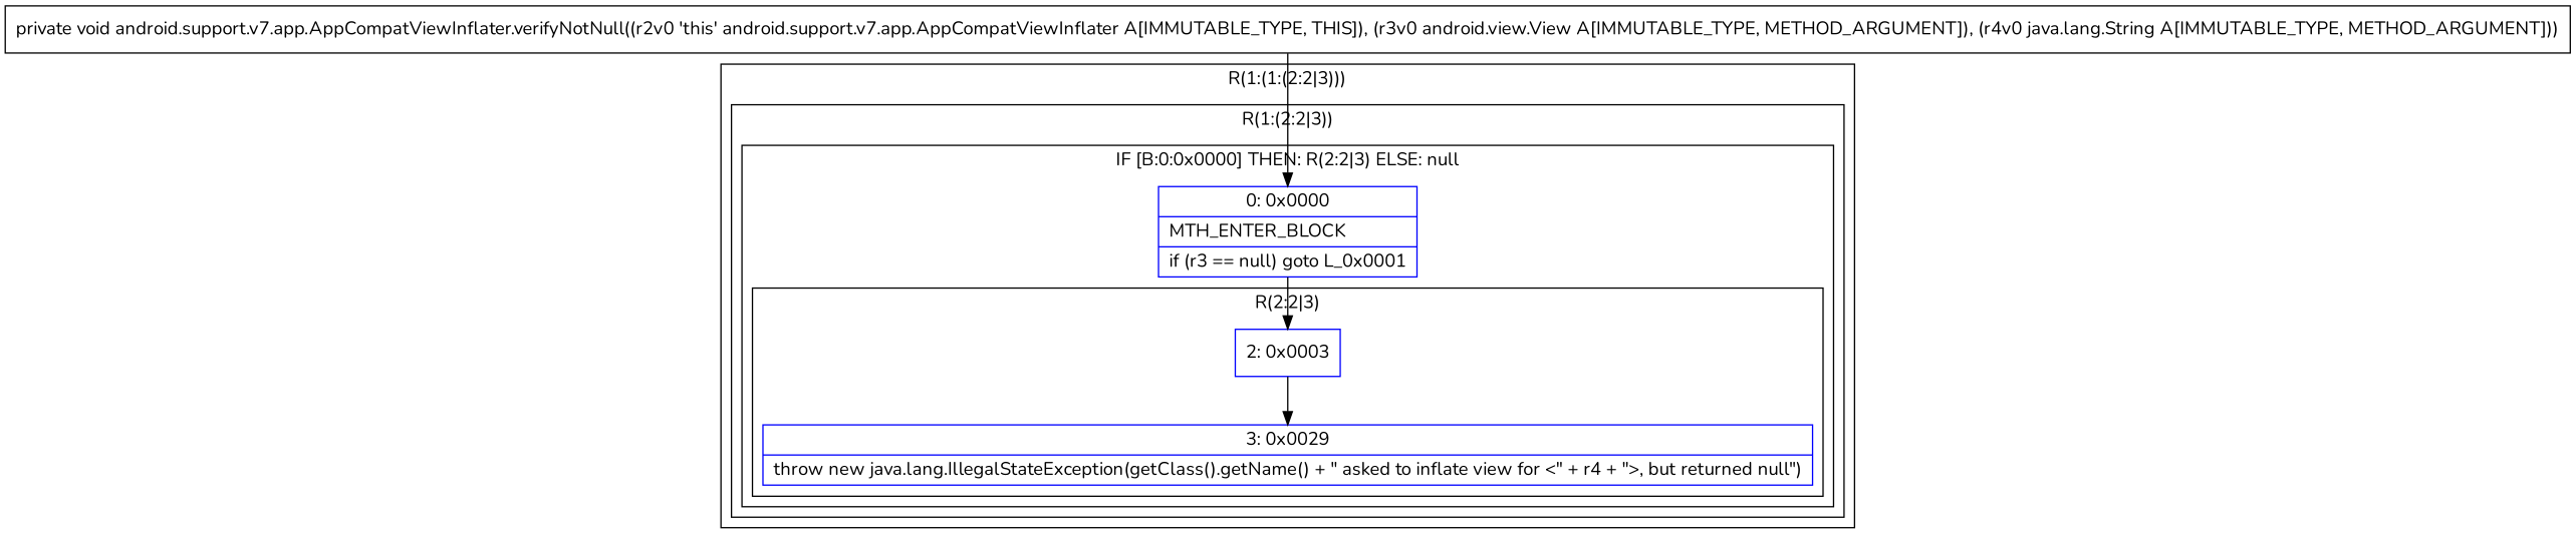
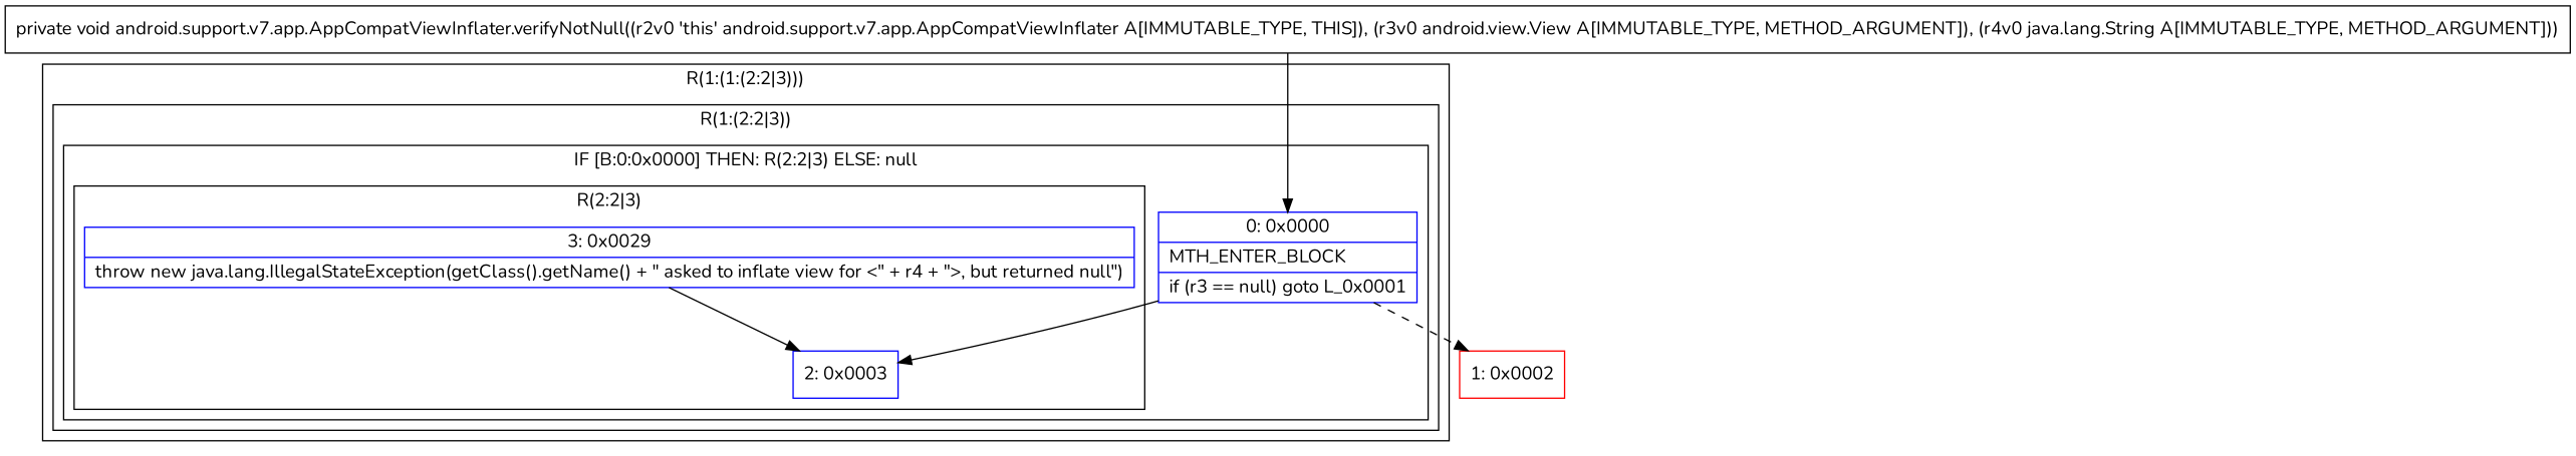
  digraph {
    fontname=Nunito
    node [color=blue fontname=Nunito shape=record]
    edge [fontname=Nunito]
    n1 [label="{2\:\ 0x0003}"]
    n2 [label="{3\:\ 0x0029|throw new java.lang.IllegalStateException(getClass().getName() + \" asked to inflate view for \<\" + r4 + \"\>, but returned null\")\l}"]
    n3 [label="{0\:\ 0x0000|MTH_ENTER_BLOCK\l|if (r3 == null) goto L_0x0001\l}"]
+   n4 [color=red label="{1\:\ 0x0002}"]
    n5 [label="{private void android.support.v7.app.AppCompatViewInflater.verifyNotNull((r2v0 'this' android.support.v7.app.AppCompatViewInflater A[IMMUTABLE_TYPE, THIS]), (r3v0 android.view.View A[IMMUTABLE_TYPE, METHOD_ARGUMENT]), (r4v0 java.lang.String A[IMMUTABLE_TYPE, METHOD_ARGUMENT])) }" color=""]
    subgraph cluster_1 {
      label="R(1:(1:(2:2|3)))"
      subgraph cluster_2 {
        label="R(1:(2:2|3))"
        subgraph cluster_3 {
          label="IF [B:0:0x0000] THEN: R(2:2|3) ELSE: null"
          n3
          subgraph cluster_4 {
            label="R(2:2|3)"
            n1
            n2
          }
        }
      }
    }
-   n1 -> n2
+   n2 -> n1
    n3 -> n1
+   n3 -> n4 [style=dashed]
    n5 -> n3
  }
